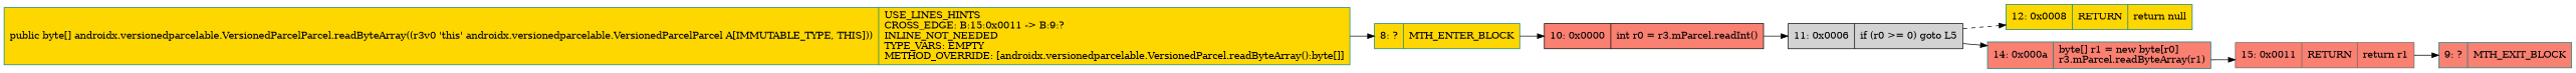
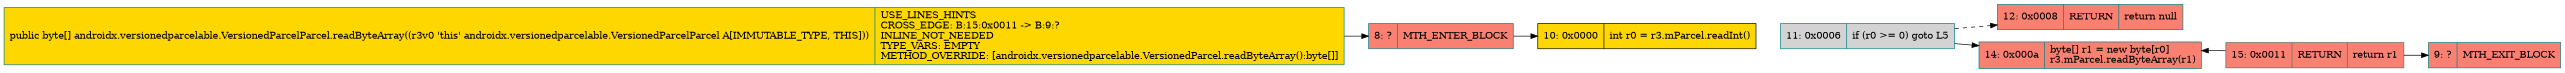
  digraph {
    rankdir=LR
    node [color=teal fillcolor=salmon shape=record style=filled]
-   n1 [fillcolor=gold label="{8\:\ ?|MTH_ENTER_BLOCK\l}"]
-   n2 [color=black label="{10\:\ 0x0000|int r0 = r3.mParcel.readInt()\l}"]
-   n3 [color=black fillcolor=lightgrey label="{11\:\ 0x0006|if (r0 \>= 0) goto L5\l}"]
-   n4 [fillcolor=gold label="{12\:\ 0x0008|RETURN\l|return null\l}"]
+   n1 [label="{8\:\ ?|MTH_ENTER_BLOCK\l}"]
+   n2 [color=black fillcolor=gold label="{10\:\ 0x0000|int r0 = r3.mParcel.readInt()\l}"]
+   n3 [fillcolor=lightgrey label="{11\:\ 0x0006|if (r0 \>= 0) goto L5\l}"]
+   n4 [label="{12\:\ 0x0008|RETURN\l|return null\l}"]
    n5 [label="{14\:\ 0x000a|byte[] r1 = new byte[r0]\lr3.mParcel.readByteArray(r1)\l}"]
    n6 [color=gray40 label="{15\:\ 0x0011|RETURN\l|return r1\l}"]
    n7 [label="{9\:\ ?|MTH_EXIT_BLOCK\l}"]
    n8 [fillcolor=gold label="{public byte[] androidx.versionedparcelable.VersionedParcelParcel.readByteArray((r3v0 'this' androidx.versionedparcelable.VersionedParcelParcel A[IMMUTABLE_TYPE, THIS]))  | USE_LINES_HINTS\lCROSS_EDGE: B:15:0x0011 \-\> B:9:?\lINLINE_NOT_NEEDED\lTYPE_VARS: EMPTY\lMETHOD_OVERRIDE: [androidx.versionedparcelable.VersionedParcel.readByteArray():byte[]]\l}"]
    n1 -> n2
-   n2 -> n3
    n3 -> n4 [style=dashed]
    n3 -> n5
-   n5 -> n6
+   n6 -> n5
    n6 -> n7
    n8 -> n1
  }
